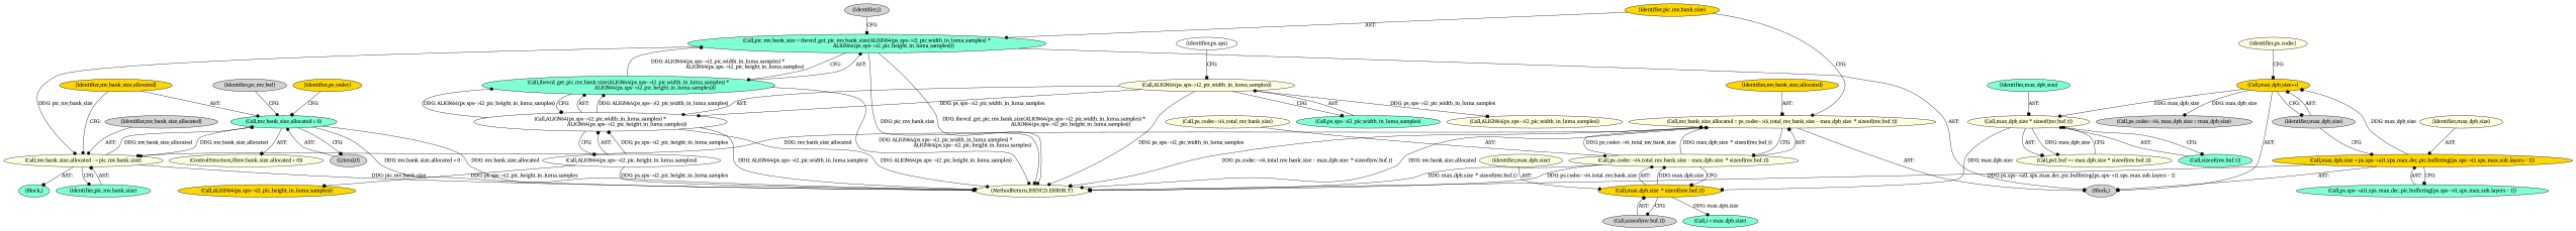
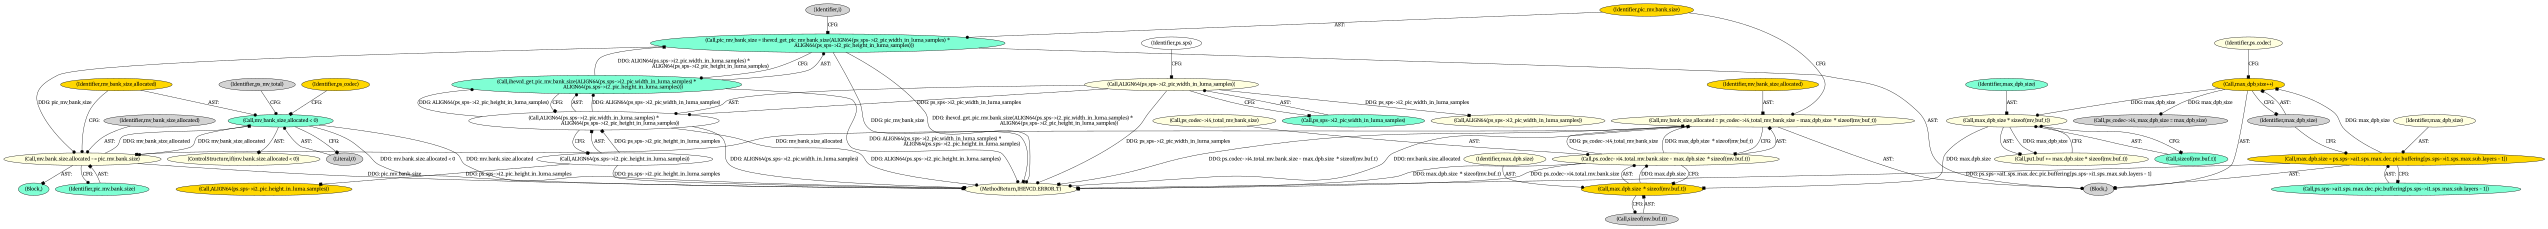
  digraph {
    fontname=Merriweather
    node [fillcolor=lightyellow fontname=Merriweather style=filled]
    edge [arrowhead=dot fontname=Merriweather]
    n1 [fillcolor=aquamarine label="(Call,mv_bank_size_allocated < 0)"]
    n2 [label="(Call,mv_bank_size_allocated -= pic_mv_bank_size)"]
    n3 [label="(MethodReturn,IHEVCD_ERROR_T)"]
    n4 [label="(ControlStructure,if(mv_bank_size_allocated < 0))"]
    n5 [fillcolor=lightgrey label="(Literal,0)"]
    n6 [fillcolor=aquamarine label="(Identifier,pic_mv_bank_size)"]
    n7 [fillcolor=aquamarine label="(Block,)"]
    n8 [fillcolor=aquamarine label="(Call,pic_mv_bank_size = ihevcd_get_pic_mv_bank_size(ALIGN64(ps_sps->i2_pic_width_in_luma_samples) *\n                                                   ALIGN64(ps_sps->i2_pic_height_in_luma_samples)))"]
    n9 [fillcolor=aquamarine label="(Call,ihevcd_get_pic_mv_bank_size(ALIGN64(ps_sps->i2_pic_width_in_luma_samples) *\n                                                   ALIGN64(ps_sps->i2_pic_height_in_luma_samples)))"]
    n10 [fillcolor=lightgrey label="(Block,)"]
    n11 [fillcolor=white label="(Call,ALIGN64(ps_sps->i2_pic_width_in_luma_samples) *\n                                                   ALIGN64(ps_sps->i2_pic_height_in_luma_samples))"]
    n12 [fillcolor=white label="(Call,ALIGN64(ps_sps->i2_pic_height_in_luma_samples))"]
    n13 [fillcolor=gold label="(Call,ALIGN64(ps_sps->i2_pic_height_in_luma_samples))"]
    n14 [label="(Call,ALIGN64(ps_sps->i2_pic_width_in_luma_samples))"]
    n15 [fillcolor=aquamarine label="(Call,ps_sps->i2_pic_width_in_luma_samples)"]
    n16 [label="(Call,ALIGN64(ps_sps->i2_pic_width_in_luma_samples))"]
    n17 [label="(Call,mv_bank_size_allocated = ps_codec->i4_total_mv_bank_size - max_dpb_size  * sizeof(mv_buf_t))"]
    n18 [label="(Call,ps_codec->i4_total_mv_bank_size - max_dpb_size  * sizeof(mv_buf_t))"]
    n19 [fillcolor=gold label="(Call,max_dpb_size  * sizeof(mv_buf_t))"]
    n20 [fillcolor=lightgrey label="(Call,sizeof(mv_buf_t))"]
-   n21 [fillcolor=aquamarine label="(Call,i < max_dpb_size)"]
    n22 [label="(Call,max_dpb_size * sizeof(mv_buf_t))"]
    n23 [label="(Call,pu1_buf += max_dpb_size * sizeof(mv_buf_t))"]
    n24 [fillcolor=aquamarine label="(Call,sizeof(mv_buf_t))"]
    n25 [fillcolor=gold label="(Call,max_dpb_size++)"]
    n26 [fillcolor=lightgrey label="(Identifier,max_dpb_size)"]
    n27 [fillcolor=lightgrey label="(Call,ps_codec->i4_max_dpb_size = max_dpb_size)"]
    n28 [fillcolor=gold label="(Call,max_dpb_size = ps_sps->ai1_sps_max_dec_pic_buffering[ps_sps->i1_sps_max_sub_layers - 1])"]
    n29 [fillcolor=aquamarine label="(Call,ps_sps->ai1_sps_max_dec_pic_buffering[ps_sps->i1_sps_max_sub_layers - 1])"]
    n30 [fillcolor=gold label="(Identifier,mv_bank_size_allocated)"]
    n31 [label="(Call,ps_codec->i4_total_mv_bank_size)"]
    n32 [fillcolor=aquamarine label="(Identifier,max_dpb_size)"]
    n33 [label="(Identifier,max_dpb_size)"]
    n34 [fillcolor=lightgrey label="(Identifier,i)"]
    n35 [fillcolor=white label="(Identifier,ps_sps)"]
    n36 [label="(Identifier,max_dpb_size)"]
    n37 [fillcolor=gold label="(Identifier,pic_mv_bank_size)"]
    n38 [fillcolor=gold label="(Identifier,ps_codec)"]
    n39 [fillcolor=lightgrey label="(Identifier,mv_bank_size_allocated)"]
    n40 [fillcolor=gold label="(Identifier,mv_bank_size_allocated)"]
    n41 [label="(Identifier,ps_codec)"]
-   n42 [fillcolor=lightgrey label="(Identifier,ps_mv_buf)"]
+   n42 [fillcolor=lightgrey label="(Identifier,ps_mv_total)"]
    n1 -> n2 [label="DDG: mv_bank_size_allocated"]
    n1 -> n3 [label="DDG: mv_bank_size_allocated < 0"]
    n1 -> n3 [label="DDG: mv_bank_size_allocated"]
    n1 -> n4 [arrowhead=box label="AST: "]
    n1 -> n5 [arrowhead=box label="CFG: "]
    n2 -> n1 [arrowhead=box label="DDG: mv_bank_size_allocated"]
    n2 -> n3 [arrowhead=box label="DDG: pic_mv_bank_size"]
    n2 -> n6 [label="CFG: "]
    n2 -> n7 [arrowhead=box label="AST: "]
    n5 -> n1 [label="AST: "]
    n6 -> n2 [arrowhead=box label="AST: "]
    n8 -> n2 [label="DDG: pic_mv_bank_size"]
    n8 -> n3 [arrowhead=box label="DDG: pic_mv_bank_size"]
    n8 -> n3 [label="DDG: ihevcd_get_pic_mv_bank_size(ALIGN64(ps_sps->i2_pic_width_in_luma_samples) *\n                                                   ALIGN64(ps_sps->i2_pic_height_in_luma_samples))"]
    n8 -> n9 [label="CFG: "]
    n8 -> n10 [label="AST: "]
    n9 -> n3 [label="DDG: ALIGN64(ps_sps->i2_pic_width_in_luma_samples) *\n                                                   ALIGN64(ps_sps->i2_pic_height_in_luma_samples)"]
    n9 -> n8 [label="AST: "]
    n9 -> n8 [arrowhead=box label="DDG: ALIGN64(ps_sps->i2_pic_width_in_luma_samples) *\n                                                   ALIGN64(ps_sps->i2_pic_height_in_luma_samples)"]
    n9 -> n11 [arrowhead=box label="CFG: "]
    n11 -> n3 [arrowhead=box label="DDG: ALIGN64(ps_sps->i2_pic_width_in_luma_samples)"]
    n11 -> n3 [label="DDG: ALIGN64(ps_sps->i2_pic_height_in_luma_samples)"]
    n11 -> n9 [label="AST: "]
    n11 -> n9 [label="DDG: ALIGN64(ps_sps->i2_pic_width_in_luma_samples)"]
    n11 -> n9 [label="DDG: ALIGN64(ps_sps->i2_pic_height_in_luma_samples)"]
    n11 -> n12 [arrowhead=box label="CFG: "]
    n12 -> n3 [arrowhead=box label="DDG: ps_sps->i2_pic_height_in_luma_samples"]
    n12 -> n11 [arrowhead=box label="AST: "]
    n12 -> n11 [arrowhead=box label="DDG: ps_sps->i2_pic_height_in_luma_samples"]
    n12 -> n13 [arrowhead=box label="DDG: ps_sps->i2_pic_height_in_luma_samples"]
    n14 -> n3 [label="DDG: ps_sps->i2_pic_width_in_luma_samples"]
    n14 -> n11 [label="AST: "]
    n14 -> n11 [label="DDG: ps_sps->i2_pic_width_in_luma_samples"]
    n14 -> n15 [arrowhead=box label="CFG: "]
    n14 -> n16 [arrowhead=box label="DDG: ps_sps->i2_pic_width_in_luma_samples"]
    n15 -> n14 [label="AST: "]
    n17 -> n2 [arrowhead=box label="DDG: mv_bank_size_allocated"]
    n17 -> n3 [label="DDG: mv_bank_size_allocated"]
    n17 -> n3 [arrowhead=box label="DDG: ps_codec->i4_total_mv_bank_size - max_dpb_size  * sizeof(mv_buf_t)"]
    n17 -> n10 [label="AST: "]
    n17 -> n18 [arrowhead=box label="CFG: "]
    n18 -> n3 [label="DDG: ps_codec->i4_total_mv_bank_size"]
    n18 -> n3 [arrowhead=box label="DDG: max_dpb_size  * sizeof(mv_buf_t)"]
    n18 -> n17 [arrowhead=box label="AST: "]
    n18 -> n17 [arrowhead=box label="DDG: ps_codec->i4_total_mv_bank_size"]
    n18 -> n17 [arrowhead=box label="DDG: max_dpb_size  * sizeof(mv_buf_t)"]
    n18 -> n19 [arrowhead=box label="CFG: "]
    n19 -> n18 [label="AST: "]
    n19 -> n18 [label="DDG: max_dpb_size"]
    n19 -> n20 [label="CFG: "]
-   n19 -> n21 [label="DDG: max_dpb_size"]
    n20 -> n19 [arrowhead=box label="AST: "]
    n22 -> n19 [arrowhead=box label="DDG: max_dpb_size"]
    n22 -> n23 [arrowhead=box label="AST: "]
    n22 -> n23 [label="DDG: max_dpb_size"]
    n22 -> n24 [arrowhead=box label="CFG: "]
    n23 -> n22 [label="CFG: "]
    n24 -> n22 [label="AST: "]
    n25 -> n10 [arrowhead=box label="AST: "]
    n25 -> n22 [label="DDG: max_dpb_size"]
    n25 -> n26 [arrowhead=box label="CFG: "]
    n25 -> n27 [label="DDG: max_dpb_size"]
    n26 -> n25 [arrowhead=box label="AST: "]
    n26 -> n28 [label="CFG: "]
    n28 -> n3 [arrowhead=box label="DDG: ps_sps->ai1_sps_max_dec_pic_buffering[ps_sps->i1_sps_max_sub_layers - 1]"]
    n28 -> n10 [label="AST: "]
    n28 -> n25 [arrowhead=box label="DDG: max_dpb_size"]
    n28 -> n29 [arrowhead=box label="CFG: "]
    n29 -> n28 [label="AST: "]
    n30 -> n1 [label="AST: "]
    n30 -> n2 [label="CFG: "]
    n31 -> n18 [label="AST: "]
    n32 -> n22 [arrowhead=box label="AST: "]
    n33 -> n19 [label="AST: "]
    n34 -> n8 [arrowhead=box label="CFG: "]
    n35 -> n14 [arrowhead=box label="CFG: "]
    n36 -> n28 [label="AST: "]
    n37 -> n8 [label="AST: "]
    n37 -> n17 [label="CFG: "]
    n38 -> n1 [arrowhead=box label="CFG: "]
    n39 -> n2 [label="AST: "]
    n40 -> n17 [arrowhead=box label="AST: "]
    n41 -> n25 [arrowhead=box label="CFG: "]
    n42 -> n1 [label="CFG: "]
  }
